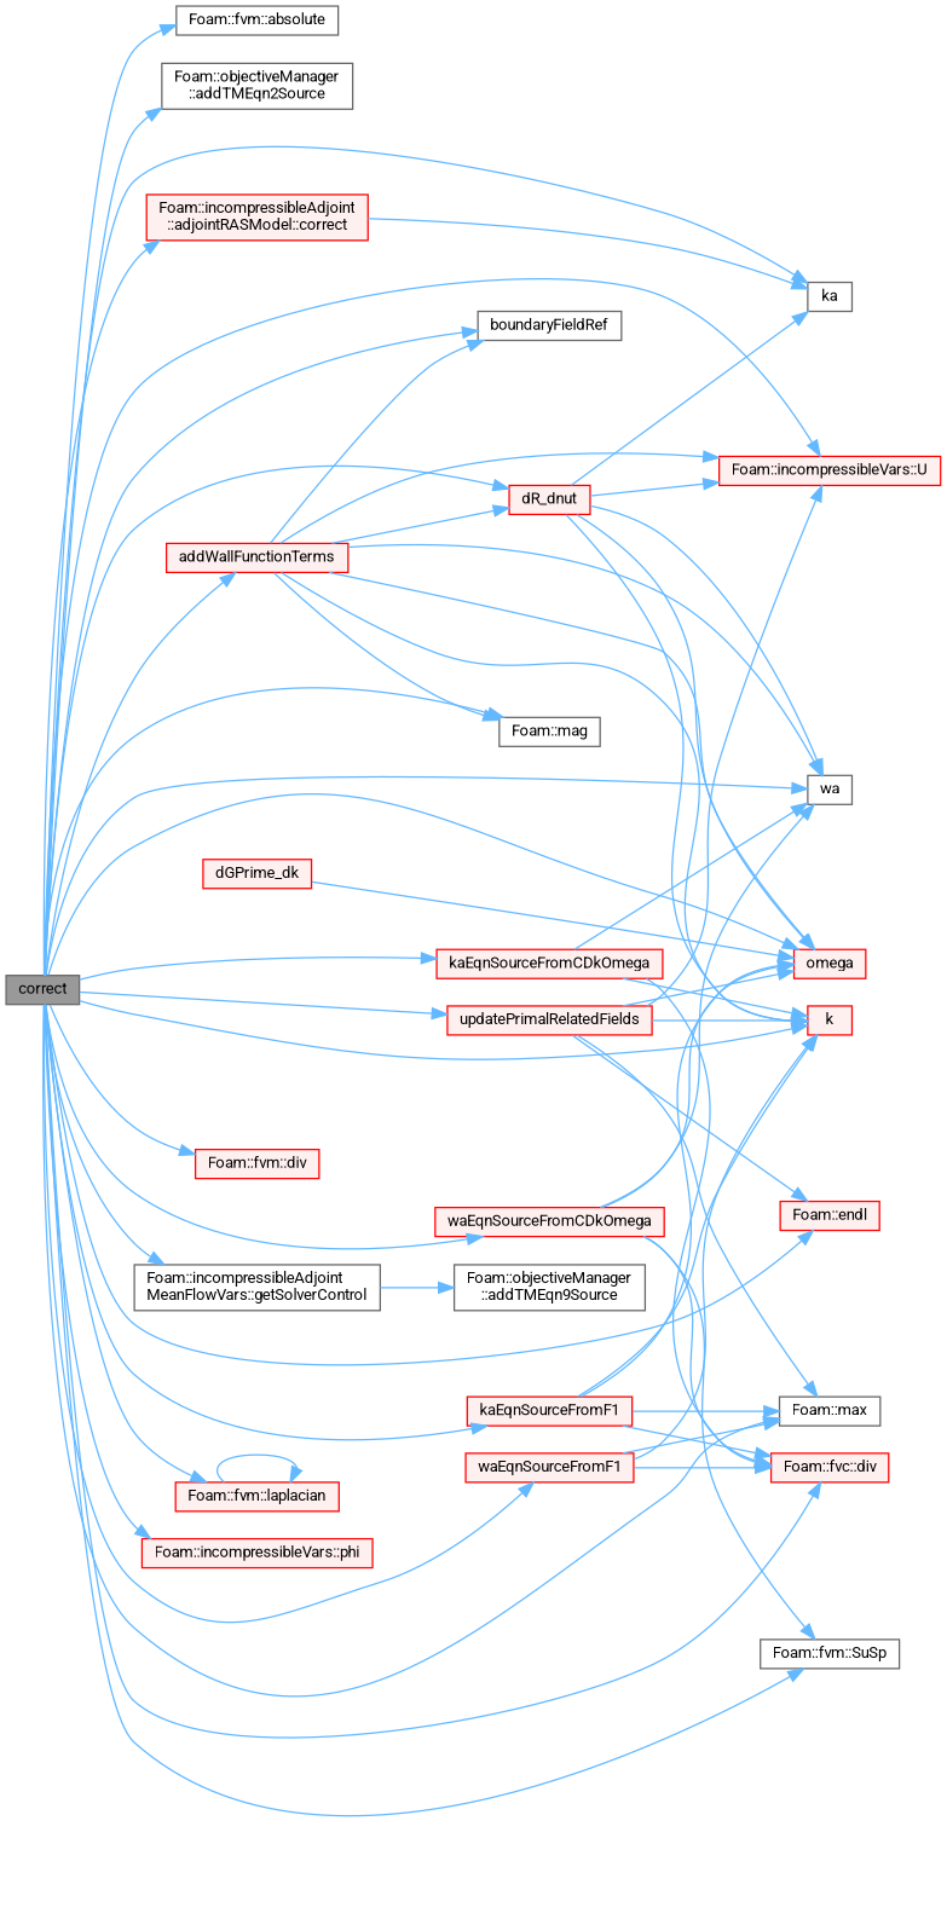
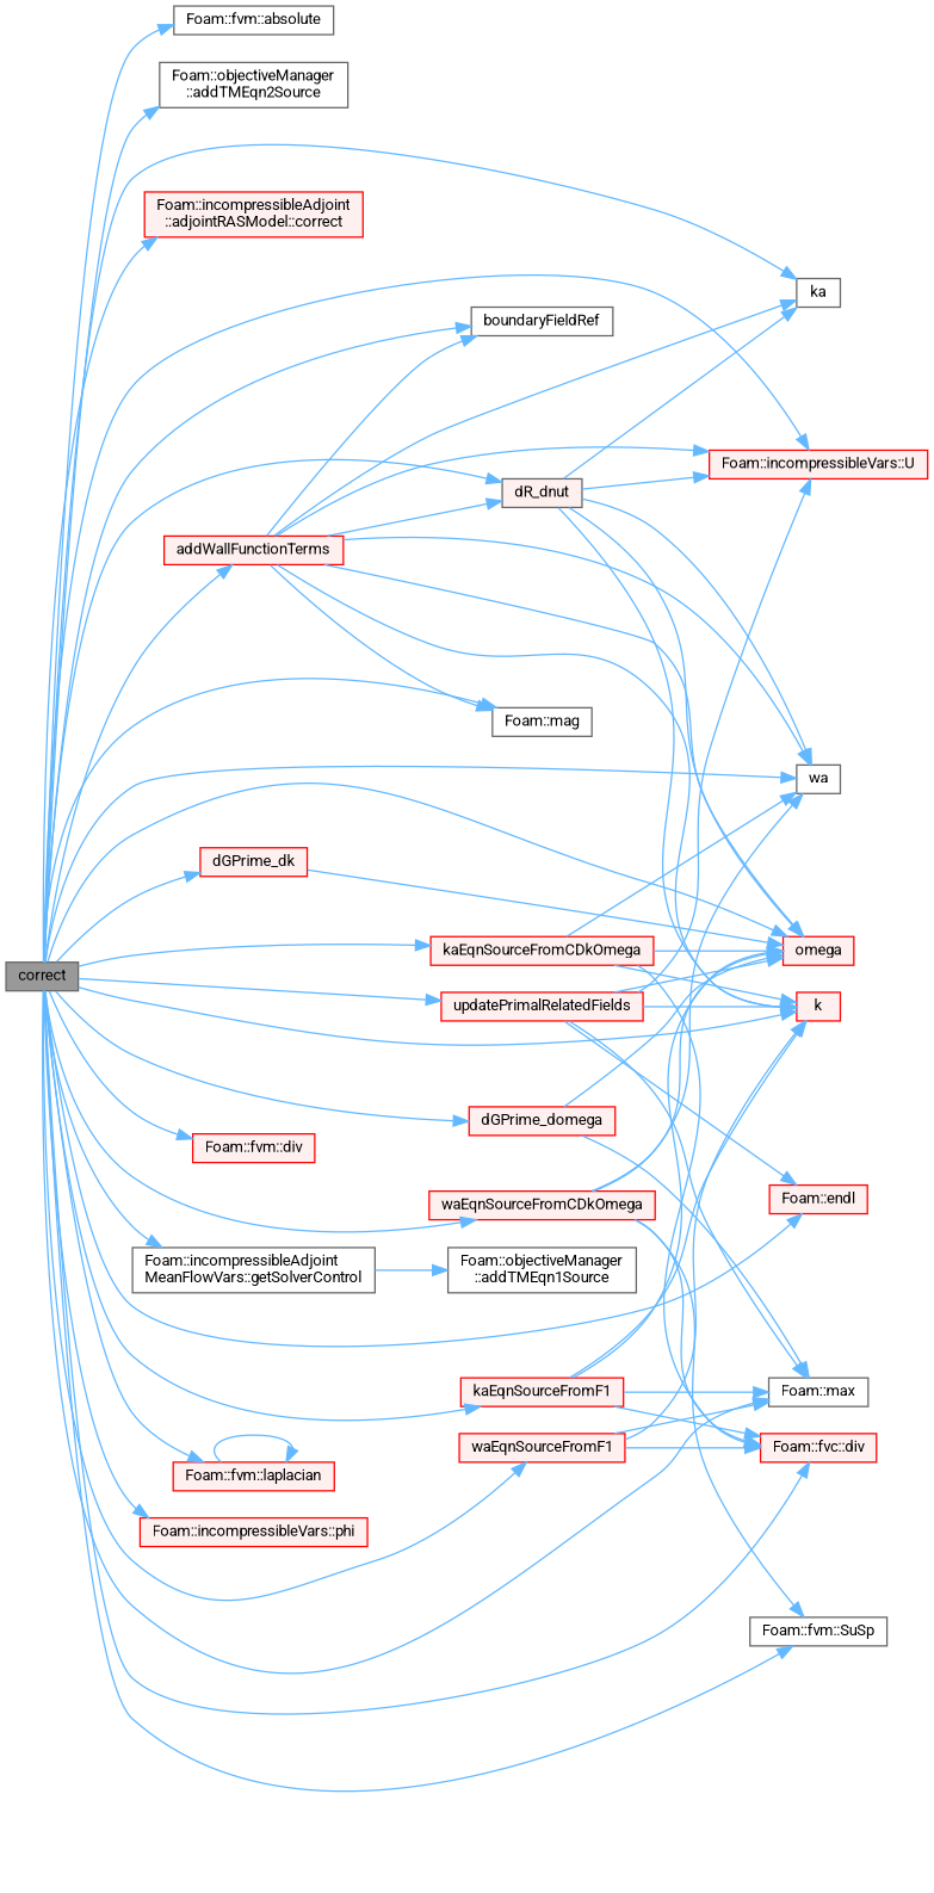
  digraph {
    fontname=Roboto
    rankdir=LR
    node [color=red fillcolor="#FFF0F0" fontname=Roboto fontsize=10 shape=box style=filled]
    edge [color=steelblue1 fontname=Roboto fontsize=10 labelfontname=Helvetica labelfontsize=10 style=solid]
    n1 [color=gray40 fillcolor=grey60 fontcolor=black height=0.2 label=correct width=0.4]
    n2 [color=grey40 fillcolor=white height=0.2 label="Foam::fvm::absolute" width=0.4]
    n3 [color=grey40 fillcolor=white height=0.2 label="Foam::objectiveManager\l::addTMEqn2Source" width=0.4]
    n4 [height=0.2 label=addWallFunctionTerms width=0.4]
    n5 [color=grey40 fillcolor=white height=0.2 label=boundaryFieldRef width=0.4]
-   n6 [height=0.2 label=dR_dnut width=0.4]
+   n6 [color=grey40 height=0.2 label=dR_dnut width=0.4]
    n7 [height=0.2 label=k width=0.4]
    n8 [color=grey40 fillcolor=white height=0.2 label=ka width=0.4]
    n9 [height=0.2 label=omega width=0.4]
    n10 [height=0.2 label="Foam::incompressibleVars::U" width=0.4]
    n11 [color=grey40 fillcolor=white height=0.2 label=wa width=0.4]
    n12 [color=grey40 fillcolor=white height=0.2 label="Foam::mag" width=0.4]
    n13 [height=0.2 label="Foam::incompressibleAdjoint\l::adjointRASModel::correct" width=0.4]
    n14 [height=0.2 label=dGPrime_dk width=0.4]
+   n15 [height=0.2 label=dGPrime_domega width=0.4]
    n16 [color=grey40 fillcolor=white height=0.2 label="Foam::max" width=0.4]
    n17 [height=0.2 label="Foam::fvc::div" width=0.4]
    n18 [height=0.2 label="Foam::fvm::div" width=0.4]
    n19 [height=0.2 label="Foam::endl" width=0.4]
    n20 [color=grey40 fillcolor=white height=0.2 label="Foam::incompressibleAdjoint\lMeanFlowVars::getSolverControl" width=0.4]
    n21 [height=0.2 label=kaEqnSourceFromCDkOmega width=0.4]
    n22 [height=0.2 label=kaEqnSourceFromF1 width=0.4]
    n23 [height=0.2 label="Foam::fvm::laplacian" width=0.4]
    n24 [height=0.2 label="Foam::incompressibleVars::phi" width=0.4]
    n25 [color=grey40 fillcolor=white height=0.2 label="Foam::fvm::SuSp" width=0.4]
    n26 [height=0.2 label=updatePrimalRelatedFields width=0.4]
    n27 [height=0.2 label=waEqnSourceFromCDkOmega width=0.4]
    n28 [height=0.2 label=waEqnSourceFromF1 width=0.4]
-   n29 [color=grey40 fillcolor=white height=0.2 label="Foam::objectiveManager\l::addTMEqn9Source" width=0.4]
+   n29 [color=grey40 fillcolor=white height=0.2 label="Foam::objectiveManager\l::addTMEqn1Source" width=0.4]
    n1 -> n2
    n1 -> n3
    n1 -> n4
    n1 -> n5
    n1 -> n6
    n1 -> n7
    n1 -> n8
    n1 -> n9
    n1 -> n10
    n1 -> n11
    n1 -> n12
    n1 -> n13
+   n1 -> n14
+   n1 -> n15
    n1 -> n16
    n1 -> n17
    n1 -> n18
    n1 -> n19
    n1 -> n20
    n1 -> n21
    n1 -> n22
    n1 -> n23
    n1 -> n24
    n1 -> n25
    n1 -> n26
    n1 -> n27
    n1 -> n28
    n4 -> n5
    n4 -> n6
    n4 -> n7
-   n13 -> n8
+   n4 -> n8
    n4 -> n9
    n4 -> n10
    n4 -> n11
    n4 -> n12
    n6 -> n7
    n6 -> n8
    n6 -> n9
    n6 -> n10
    n6 -> n11
    n14 -> n9
+   n15 -> n9
+   n15 -> n16
    n20 -> n29
    n21 -> n7
+   n21 -> n9
    n21 -> n11
    n21 -> n17
    n22 -> n7
    n22 -> n9
    n22 -> n16
    n22 -> n17
    n23 -> n23
    n26 -> n7
    n26 -> n9
    n26 -> n10
    n26 -> n16
    n26 -> n19
    n27 -> n9
    n27 -> n11
    n27 -> n17
    n27 -> n25
    n28 -> n7
    n28 -> n16
    n28 -> n17
  }
